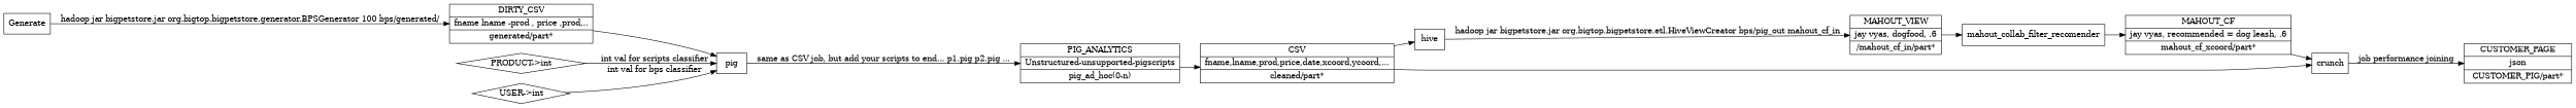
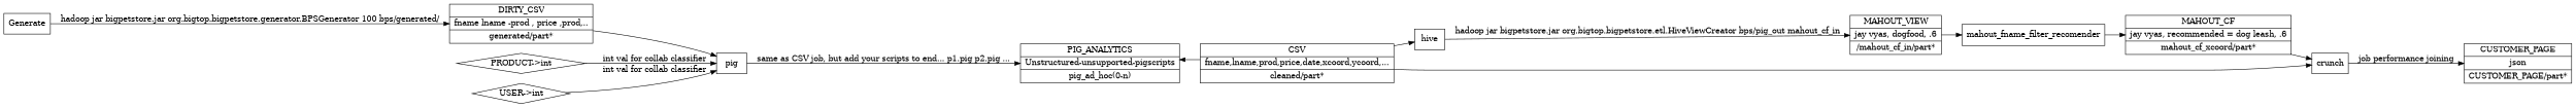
  digraph {
    rankdir=LR
    node [shape=record]
    n1 [label="PIG_ANALYTICS|Unstructured-unsupported-pigscripts| pig_ad_hoc(0-n)"]
    n2 [label="CSV|fname,lname,prod,price,date,xcoord,ycoord,...|cleaned/part*"]
    hive
    crunch
-   n5 [label="CUSTOMER_PAGE|json|CUSTOMER_PIG/part*"]
+   n5 [label="CUSTOMER_PAGE|json|CUSTOMER_PAGE/part*"]
    n6 [label="DIRTY_CSV|fname   lname -prod , price ,prod,..|generated/part*"]
    pig
    n8 [label="MAHOUT_VIEW  | jay vyas, dogfood, .6 |  <hive_warehouse>/mahout_cf_in/part*"]
-   mahout_collab_filter_recomender
+   mahout_collab_filter_recomender [label=mahout_fname_filter_recomender]
    n10 [label="MAHOUT_CF  | jay vyas, recommended = dog leash, .6 | mahout_cf_xcoord/part*"]
    n11 [label="PRODUCT->int" shape=diamond]
    n12 [label="USER->int" shape=diamond]
    Generate
-   n1 -> n2
+   n2 -> n1
    n2 -> hive
    n2 -> crunch
    hive -> n8 [label="hadoop jar bigpetstore.jar org.bigtop.bigpetstore.etl.HiveViewCreator bps/pig_out mahout_cf_in"]
    crunch -> n5 [label="job performance joining"]
    n6 -> pig
    pig -> n1 [label="same as CSV job, but add your scripts to end... p1.pig p2.pig ..."]
    n8 -> mahout_collab_filter_recomender
    mahout_collab_filter_recomender -> n10
    n10 -> crunch
-   n11 -> pig [label="int val for scripts classifier"]
-   n12 -> pig [label="int val for bps classifier"]
+   n11 -> pig [label="int val for collab classifier"]
+   n12 -> pig [label="int val for collab classifier"]
    Generate -> n6 [label="hadoop jar bigpetstore.jar org.bigtop.bigpetstore.generator.BPSGenerator 100 bps/generated/"]
  }
